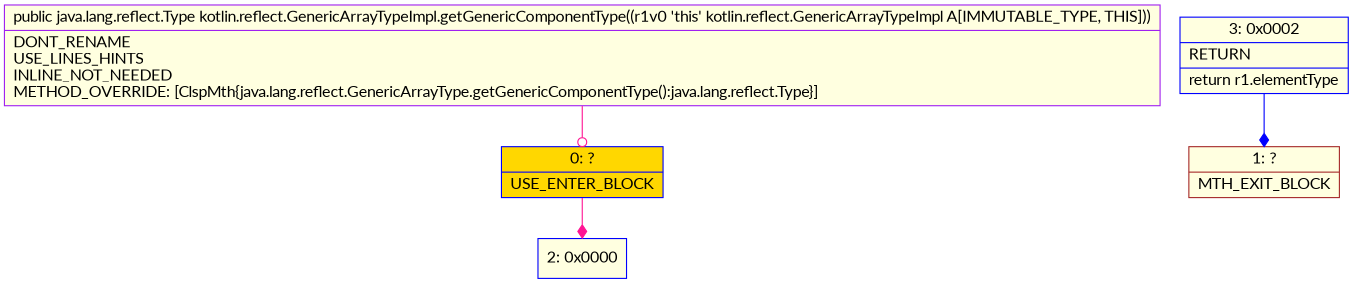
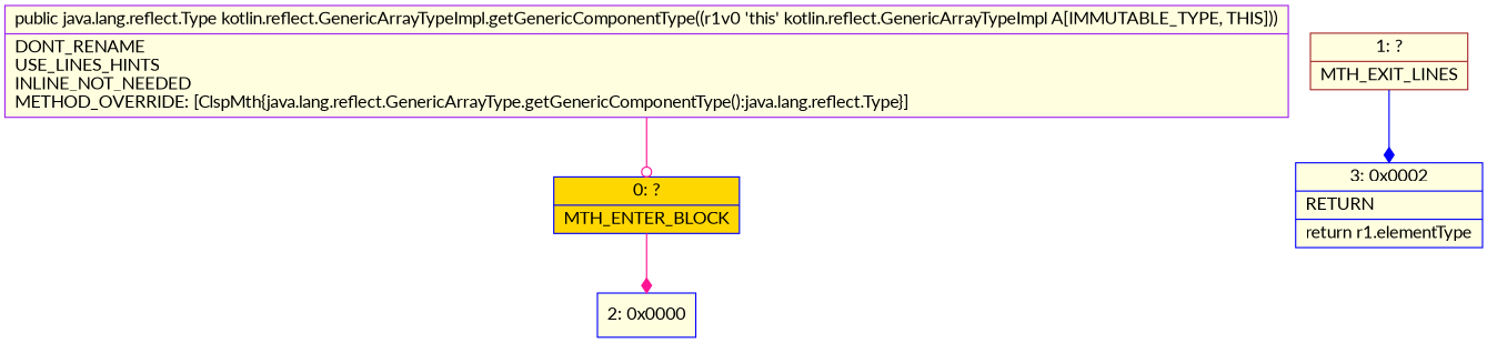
  digraph {
    fontname=Lato
    node [color=blue fillcolor=lightyellow fontname=Lato shape=record style=filled]
    edge [arrowhead=diamond color=deeppink fontname=Lato]
-   n1 [fillcolor=gold label="{0\:\ ?|USE_ENTER_BLOCK\l}"]
+   n1 [fillcolor=gold label="{0\:\ ?|MTH_ENTER_BLOCK\l}"]
    n2 [label="{2\:\ 0x0000}"]
    n3 [label="{3\:\ 0x0002|RETURN\l|return r1.elementType\l}"]
-   n4 [color=brown label="{1\:\ ?|MTH_EXIT_BLOCK\l}"]
+   n4 [color=brown label="{1\:\ ?|MTH_EXIT_LINES\l}"]
    n5 [color=purple label="{public java.lang.reflect.Type kotlin.reflect.GenericArrayTypeImpl.getGenericComponentType((r1v0 'this' kotlin.reflect.GenericArrayTypeImpl A[IMMUTABLE_TYPE, THIS]))  | DONT_RENAME\lUSE_LINES_HINTS\lINLINE_NOT_NEEDED\lMETHOD_OVERRIDE: [ClspMth\{java.lang.reflect.GenericArrayType.getGenericComponentType():java.lang.reflect.Type\}]\l}"]
    n1 -> n2
-   n3 -> n4 [color=blue]
+   n4 -> n3 [color=blue]
    n5 -> n1 [arrowhead=odot]
  }
